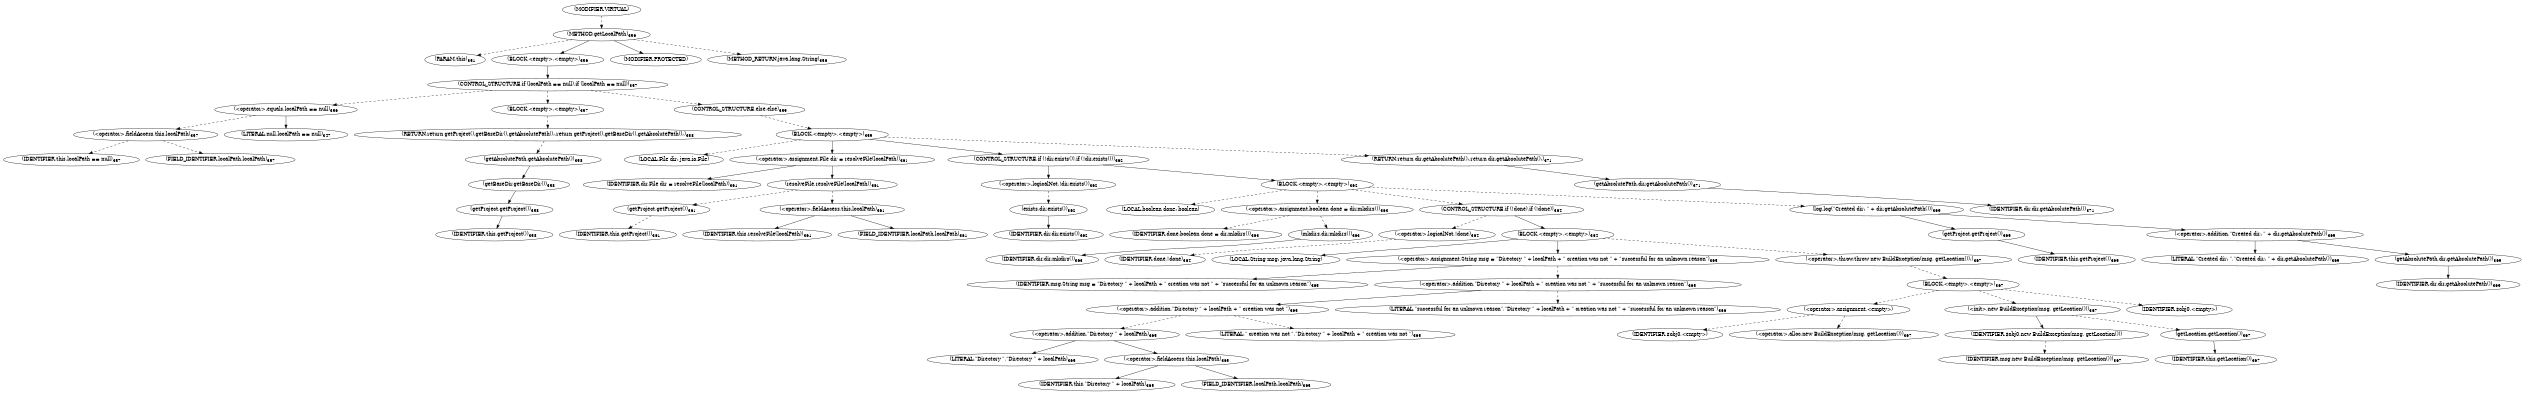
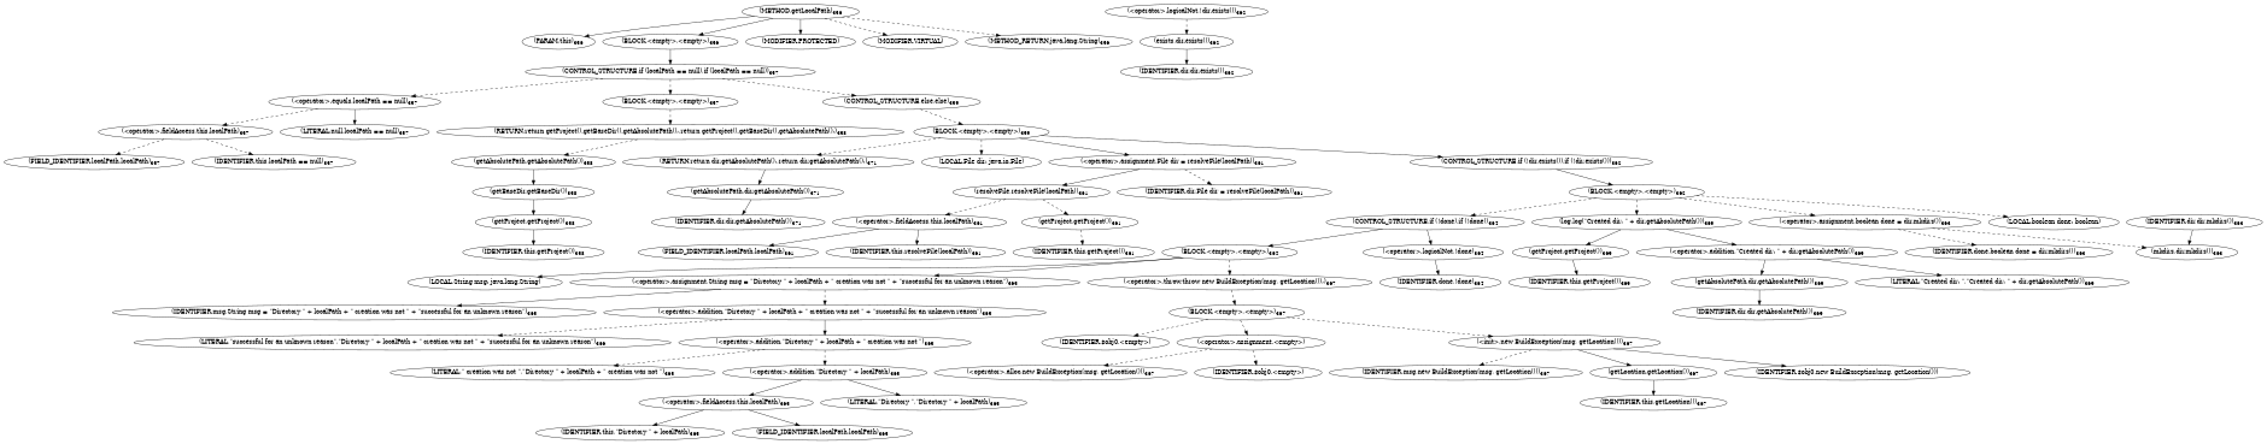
  digraph {
    edge [style=dashed]
    n1 [label=<(METHOD,getLocalPath)<SUB>356</SUB>>]
-   n2 [label=<(PARAM,this)<SUB>351</SUB>>]
+   n2 [label=<(PARAM,this)<SUB>356</SUB>>]
    n3 [label=<(BLOCK,&lt;empty&gt;,&lt;empty&gt;)<SUB>356</SUB>>]
    n4 [label=<(MODIFIER,PROTECTED)>]
    n5 [label=<(MODIFIER,VIRTUAL)>]
    n6 [label=<(METHOD_RETURN,java.lang.String)<SUB>356</SUB>>]
    n7 [label=<(CONTROL_STRUCTURE,if (localPath == null),if (localPath == null))<SUB>357</SUB>>]
-   n8 [label=<(&lt;operator&gt;.equals,localPath == null)<SUB>356</SUB>>]
+   n8 [label=<(&lt;operator&gt;.equals,localPath == null)<SUB>357</SUB>>]
    n9 [label=<(BLOCK,&lt;empty&gt;,&lt;empty&gt;)<SUB>357</SUB>>]
    n10 [label=<(CONTROL_STRUCTURE,else,else)<SUB>359</SUB>>]
    n11 [label=<(&lt;operator&gt;.fieldAccess,this.localPath)<SUB>357</SUB>>]
-   n12 [label=<(LITERAL,null,localPath == null)<SUB>347</SUB>>]
+   n12 [label=<(LITERAL,null,localPath == null)<SUB>357</SUB>>]
    n13 [label=<(RETURN,return getProject().getBaseDir().getAbsolutePath();,return getProject().getBaseDir().getAbsolutePath();)<SUB>358</SUB>>]
    n14 [label=<(BLOCK,&lt;empty&gt;,&lt;empty&gt;)<SUB>359</SUB>>]
    n15 [label=<(IDENTIFIER,this,localPath == null)<SUB>357</SUB>>]
    n16 [label=<(FIELD_IDENTIFIER,localPath,localPath)<SUB>357</SUB>>]
    n17 [label=<(getAbsolutePath,getAbsolutePath())<SUB>358</SUB>>]
    n18 [label=<(getBaseDir,getBaseDir())<SUB>358</SUB>>]
    n19 [label=<(getProject,getProject())<SUB>358</SUB>>]
    n20 [label=<(IDENTIFIER,this,getProject())<SUB>358</SUB>>]
    n21 [label=<(LOCAL,File dir: java.io.File)>]
    n22 [label=<(&lt;operator&gt;.assignment,File dir = resolveFile(localPath))<SUB>361</SUB>>]
    n23 [label=<(CONTROL_STRUCTURE,if (!dir.exists()),if (!dir.exists()))<SUB>362</SUB>>]
    n24 [label=<(RETURN,return dir.getAbsolutePath();,return dir.getAbsolutePath();)<SUB>371</SUB>>]
    n25 [label=<(IDENTIFIER,dir,File dir = resolveFile(localPath))<SUB>361</SUB>>]
    n26 [label=<(resolveFile,resolveFile(localPath))<SUB>361</SUB>>]
    n27 [label=<(&lt;operator&gt;.logicalNot,!dir.exists())<SUB>362</SUB>>]
    n28 [label=<(BLOCK,&lt;empty&gt;,&lt;empty&gt;)<SUB>362</SUB>>]
    n29 [label=<(getAbsolutePath,dir.getAbsolutePath())<SUB>371</SUB>>]
    n30 [label=<(getProject,getProject())<SUB>361</SUB>>]
    n31 [label=<(&lt;operator&gt;.fieldAccess,this.localPath)<SUB>361</SUB>>]
    n32 [label=<(IDENTIFIER,this,getProject())<SUB>361</SUB>>]
    n33 [label=<(IDENTIFIER,this,resolveFile(localPath))<SUB>361</SUB>>]
    n34 [label=<(FIELD_IDENTIFIER,localPath,localPath)<SUB>361</SUB>>]
    n35 [label=<(exists,dir.exists())<SUB>362</SUB>>]
    n36 [label=<(LOCAL,boolean done: boolean)>]
    n37 [label=<(&lt;operator&gt;.assignment,boolean done = dir.mkdirs())<SUB>363</SUB>>]
    n38 [label=<(CONTROL_STRUCTURE,if (!done),if (!done))<SUB>364</SUB>>]
    n39 [label=<(log,log(&quot;Created dir: &quot; + dir.getAbsolutePath()))<SUB>369</SUB>>]
    n40 [label=<(IDENTIFIER,dir,dir.exists())<SUB>362</SUB>>]
    n41 [label=<(IDENTIFIER,done,boolean done = dir.mkdirs())<SUB>363</SUB>>]
    n42 [label=<(mkdirs,dir.mkdirs())<SUB>363</SUB>>]
    n43 [label=<(&lt;operator&gt;.logicalNot,!done)<SUB>364</SUB>>]
    n44 [label=<(BLOCK,&lt;empty&gt;,&lt;empty&gt;)<SUB>364</SUB>>]
    n45 [label=<(getProject,getProject())<SUB>369</SUB>>]
    n46 [label=<(&lt;operator&gt;.addition,&quot;Created dir: &quot; + dir.getAbsolutePath())<SUB>369</SUB>>]
    n47 [label=<(IDENTIFIER,dir,dir.mkdirs())<SUB>363</SUB>>]
    n48 [label=<(IDENTIFIER,done,!done)<SUB>364</SUB>>]
    n49 [label=<(LOCAL,String msg: java.lang.String)>]
    n50 [label=<(&lt;operator&gt;.assignment,String msg = &quot;Directory &quot; + localPath + &quot; creation was not &quot; + &quot;successful for an unknown reason&quot;)<SUB>365</SUB>>]
    n51 [label=<(&lt;operator&gt;.throw,throw new BuildException(msg, getLocation());)<SUB>367</SUB>>]
    n52 [label=<(IDENTIFIER,msg,String msg = &quot;Directory &quot; + localPath + &quot; creation was not &quot; + &quot;successful for an unknown reason&quot;)<SUB>365</SUB>>]
    n53 [label=<(&lt;operator&gt;.addition,&quot;Directory &quot; + localPath + &quot; creation was not &quot; + &quot;successful for an unknown reason&quot;)<SUB>365</SUB>>]
    n54 [label=<(BLOCK,&lt;empty&gt;,&lt;empty&gt;)<SUB>367</SUB>>]
    n55 [label=<(&lt;operator&gt;.addition,&quot;Directory &quot; + localPath + &quot; creation was not &quot;)<SUB>365</SUB>>]
    n56 [label=<(LITERAL,&quot;successful for an unknown reason&quot;,&quot;Directory &quot; + localPath + &quot; creation was not &quot; + &quot;successful for an unknown reason&quot;)<SUB>366</SUB>>]
    n57 [label=<(&lt;operator&gt;.addition,&quot;Directory &quot; + localPath)<SUB>365</SUB>>]
    n58 [label=<(LITERAL,&quot; creation was not &quot;,&quot;Directory &quot; + localPath + &quot; creation was not &quot;)<SUB>365</SUB>>]
    n59 [label=<(LITERAL,&quot;Directory &quot;,&quot;Directory &quot; + localPath)<SUB>365</SUB>>]
    n60 [label=<(&lt;operator&gt;.fieldAccess,this.localPath)<SUB>365</SUB>>]
    n61 [label=<(IDENTIFIER,this,&quot;Directory &quot; + localPath)<SUB>365</SUB>>]
    n62 [label=<(FIELD_IDENTIFIER,localPath,localPath)<SUB>365</SUB>>]
    n63 [label=<(&lt;operator&gt;.assignment,&lt;empty&gt;)>]
    n64 [label=<(&lt;init&gt;,new BuildException(msg, getLocation()))<SUB>367</SUB>>]
    n65 [label=<(IDENTIFIER,$obj0,&lt;empty&gt;)>]
    n66 [label=<(IDENTIFIER,$obj0,&lt;empty&gt;)>]
    n67 [label=<(&lt;operator&gt;.alloc,new BuildException(msg, getLocation()))<SUB>367</SUB>>]
    n68 [label=<(IDENTIFIER,$obj0,new BuildException(msg, getLocation()))>]
    n69 [label=<(IDENTIFIER,msg,new BuildException(msg, getLocation()))<SUB>367</SUB>>]
    n70 [label=<(getLocation,getLocation())<SUB>367</SUB>>]
    n71 [label=<(IDENTIFIER,this,getLocation())<SUB>367</SUB>>]
    n72 [label=<(IDENTIFIER,this,getProject())<SUB>369</SUB>>]
    n73 [label=<(LITERAL,&quot;Created dir: &quot;,&quot;Created dir: &quot; + dir.getAbsolutePath())<SUB>369</SUB>>]
    n74 [label=<(getAbsolutePath,dir.getAbsolutePath())<SUB>369</SUB>>]
    n75 [label=<(IDENTIFIER,dir,dir.getAbsolutePath())<SUB>369</SUB>>]
    n76 [label=<(IDENTIFIER,dir,dir.getAbsolutePath())<SUB>371</SUB>>]
-   n1 -> n2
+   n1 -> n2 [style=solid]
    n1 -> n3 [style=solid]
    n1 -> n4 [style=solid]
-   n5 -> n1
+   n1 -> n5
    n1 -> n6
    n3 -> n7 [style=solid]
    n7 -> n8
    n7 -> n9
    n7 -> n10
    n8 -> n11
    n8 -> n12 [style=solid]
    n9 -> n13
    n10 -> n14
    n11 -> n15
    n11 -> n16
    n13 -> n17
    n14 -> n21
    n14 -> n22 [style=solid]
    n14 -> n23 [style=solid]
    n14 -> n24
    n17 -> n18 [style=solid]
    n18 -> n19 [style=solid]
    n19 -> n20 [style=solid]
-   n22 -> n25 [style=solid]
+   n22 -> n25
    n22 -> n26 [style=solid]
-   n23 -> n27 [style=solid]
    n23 -> n28 [style=solid]
    n24 -> n29 [style=solid]
    n26 -> n30
    n26 -> n31
    n27 -> n35
    n28 -> n36
    n28 -> n37
    n28 -> n38
    n28 -> n39
    n29 -> n76 [style=solid]
    n30 -> n32
    n31 -> n33 [style=solid]
    n31 -> n34 [style=solid]
    n35 -> n40 [style=solid]
    n37 -> n41
    n37 -> n42
-   n38 -> n43
+   n38 -> n43 [style=solid]
    n38 -> n44 [style=solid]
    n39 -> n45 [style=solid]
    n39 -> n46 [style=solid]
-   n42 -> n47 [style=solid]
-   n43 -> n48
+   n47 -> n42 [style=solid]
+   n43 -> n48 [style=solid]
    n44 -> n49 [style=solid]
    n44 -> n50 [style=solid]
    n44 -> n51
    n45 -> n72 [style=solid]
    n46 -> n73 [style=solid]
    n46 -> n74 [style=solid]
    n50 -> n52 [style=solid]
    n50 -> n53
    n51 -> n54
    n53 -> n55 [style=solid]
    n53 -> n56
    n54 -> n63
    n54 -> n64
    n54 -> n65
    n55 -> n57
    n55 -> n58
    n57 -> n59 [style=solid]
    n57 -> n60 [style=solid]
    n60 -> n61 [style=solid]
    n60 -> n62 [style=solid]
    n63 -> n66
    n63 -> n67
    n64 -> n68 [style=solid]
-   n68 -> n69
-   n64 -> n70
+   n64 -> n69
+   n64 -> n70 [style=solid]
    n70 -> n71 [style=solid]
    n74 -> n75 [style=solid]
  }
